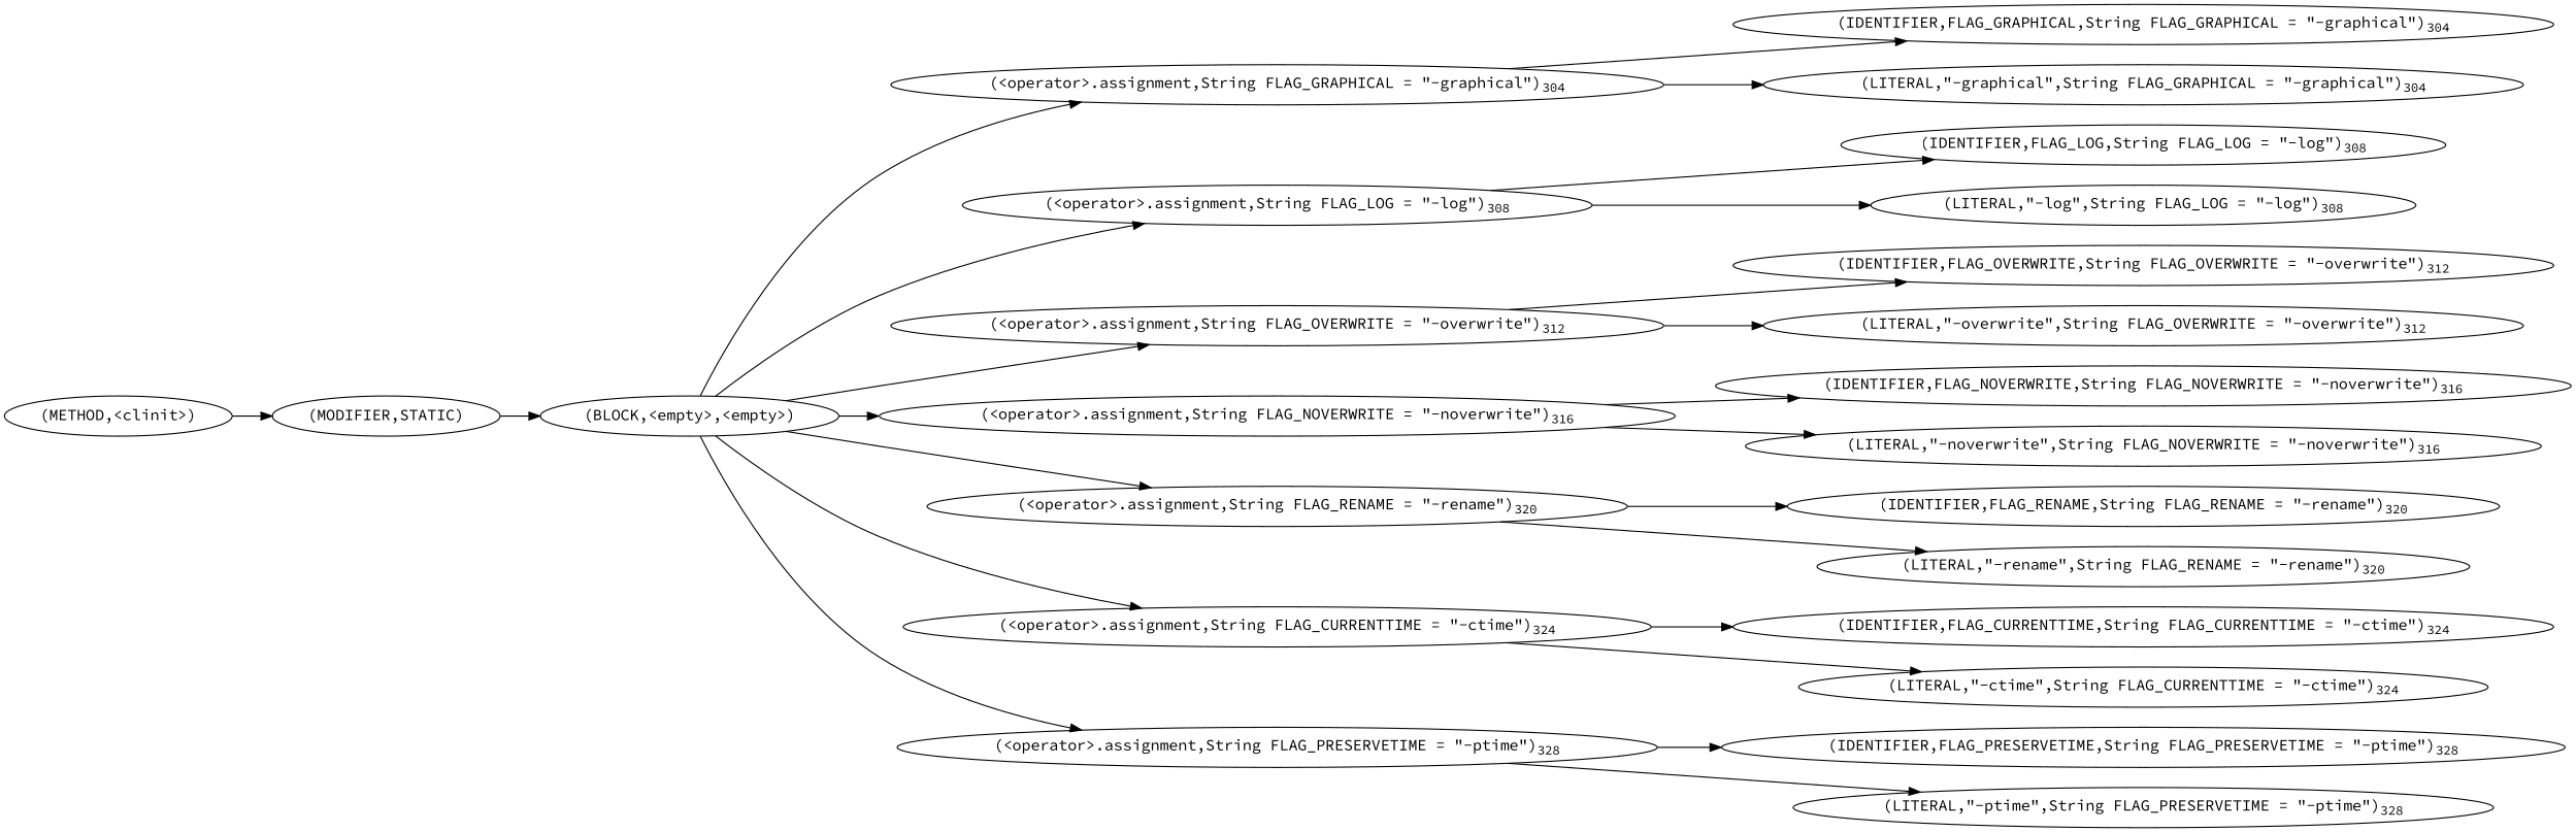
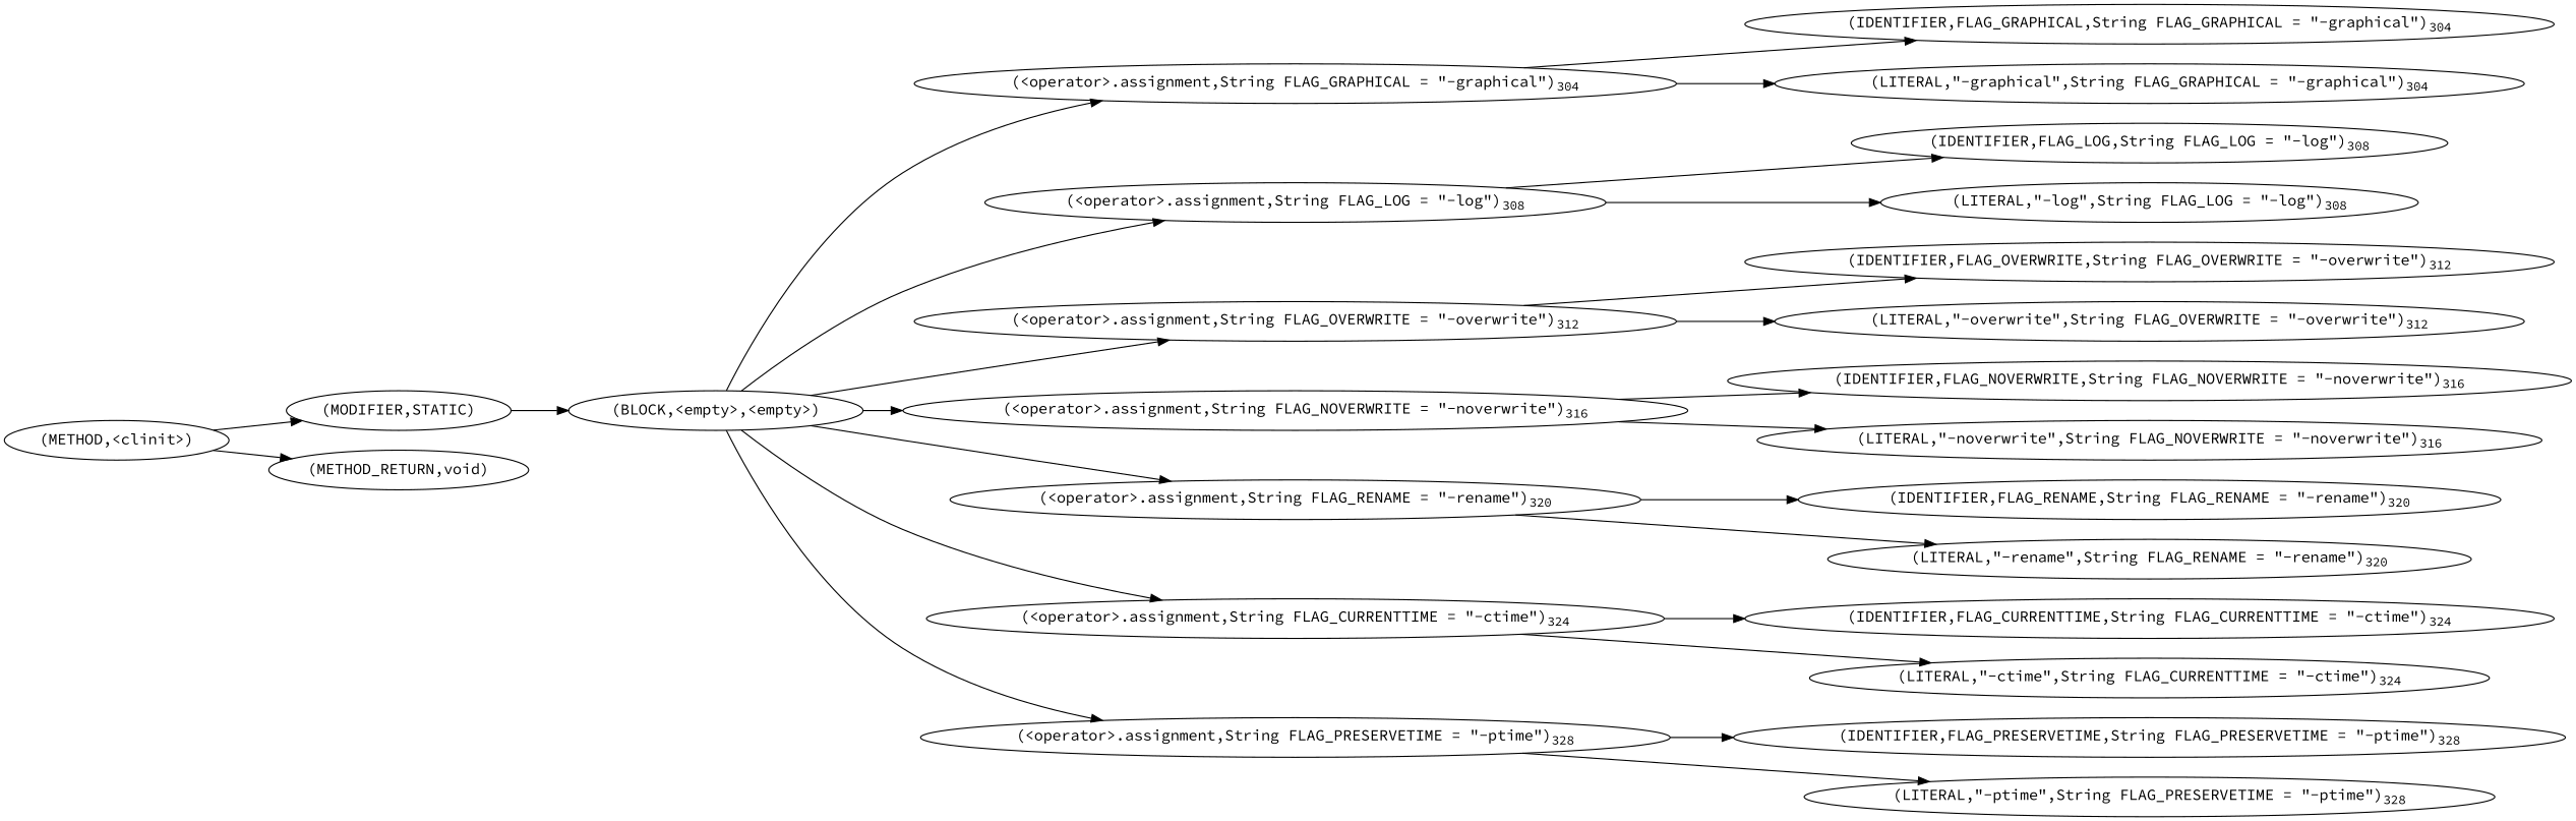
  digraph {
    fontname="Source Code Pro"
    rankdir=LR
    node [fontname="Source Code Pro"]
    edge [fontname="Source Code Pro"]
    n1 [label=<(METHOD,&lt;clinit&gt;)>]
    n2 [label=<(MODIFIER,STATIC)>]
+   n3 [label=<(METHOD_RETURN,void)>]
    n4 [label=<(BLOCK,&lt;empty&gt;,&lt;empty&gt;)>]
    n5 [label=<(&lt;operator&gt;.assignment,String FLAG_GRAPHICAL = &quot;-graphical&quot;)<SUB>304</SUB>>]
    n6 [label=<(&lt;operator&gt;.assignment,String FLAG_LOG = &quot;-log&quot;)<SUB>308</SUB>>]
    n7 [label=<(&lt;operator&gt;.assignment,String FLAG_OVERWRITE = &quot;-overwrite&quot;)<SUB>312</SUB>>]
    n8 [label=<(&lt;operator&gt;.assignment,String FLAG_NOVERWRITE = &quot;-noverwrite&quot;)<SUB>316</SUB>>]
    n9 [label=<(&lt;operator&gt;.assignment,String FLAG_RENAME = &quot;-rename&quot;)<SUB>320</SUB>>]
    n10 [label=<(&lt;operator&gt;.assignment,String FLAG_CURRENTTIME = &quot;-ctime&quot;)<SUB>324</SUB>>]
    n11 [label=<(&lt;operator&gt;.assignment,String FLAG_PRESERVETIME = &quot;-ptime&quot;)<SUB>328</SUB>>]
    n12 [label=<(IDENTIFIER,FLAG_GRAPHICAL,String FLAG_GRAPHICAL = &quot;-graphical&quot;)<SUB>304</SUB>>]
    n13 [label=<(LITERAL,&quot;-graphical&quot;,String FLAG_GRAPHICAL = &quot;-graphical&quot;)<SUB>304</SUB>>]
    n14 [label=<(IDENTIFIER,FLAG_LOG,String FLAG_LOG = &quot;-log&quot;)<SUB>308</SUB>>]
    n15 [label=<(LITERAL,&quot;-log&quot;,String FLAG_LOG = &quot;-log&quot;)<SUB>308</SUB>>]
    n16 [label=<(IDENTIFIER,FLAG_OVERWRITE,String FLAG_OVERWRITE = &quot;-overwrite&quot;)<SUB>312</SUB>>]
    n17 [label=<(LITERAL,&quot;-overwrite&quot;,String FLAG_OVERWRITE = &quot;-overwrite&quot;)<SUB>312</SUB>>]
    n18 [label=<(IDENTIFIER,FLAG_NOVERWRITE,String FLAG_NOVERWRITE = &quot;-noverwrite&quot;)<SUB>316</SUB>>]
    n19 [label=<(LITERAL,&quot;-noverwrite&quot;,String FLAG_NOVERWRITE = &quot;-noverwrite&quot;)<SUB>316</SUB>>]
    n20 [label=<(IDENTIFIER,FLAG_RENAME,String FLAG_RENAME = &quot;-rename&quot;)<SUB>320</SUB>>]
    n21 [label=<(LITERAL,&quot;-rename&quot;,String FLAG_RENAME = &quot;-rename&quot;)<SUB>320</SUB>>]
    n22 [label=<(IDENTIFIER,FLAG_CURRENTTIME,String FLAG_CURRENTTIME = &quot;-ctime&quot;)<SUB>324</SUB>>]
    n23 [label=<(LITERAL,&quot;-ctime&quot;,String FLAG_CURRENTTIME = &quot;-ctime&quot;)<SUB>324</SUB>>]
    n24 [label=<(IDENTIFIER,FLAG_PRESERVETIME,String FLAG_PRESERVETIME = &quot;-ptime&quot;)<SUB>328</SUB>>]
    n25 [label=<(LITERAL,&quot;-ptime&quot;,String FLAG_PRESERVETIME = &quot;-ptime&quot;)<SUB>328</SUB>>]
    n1 -> n2
+   n1 -> n3
    n2 -> n4
    n4 -> n5
    n4 -> n6
    n4 -> n7
    n4 -> n8
    n4 -> n9
    n4 -> n10
    n4 -> n11
    n5 -> n12
    n5 -> n13
    n6 -> n14
    n6 -> n15
    n7 -> n16
    n7 -> n17
    n8 -> n18
    n8 -> n19
    n9 -> n20
    n9 -> n21
    n10 -> n22
    n10 -> n23
    n11 -> n24
    n11 -> n25
  }
